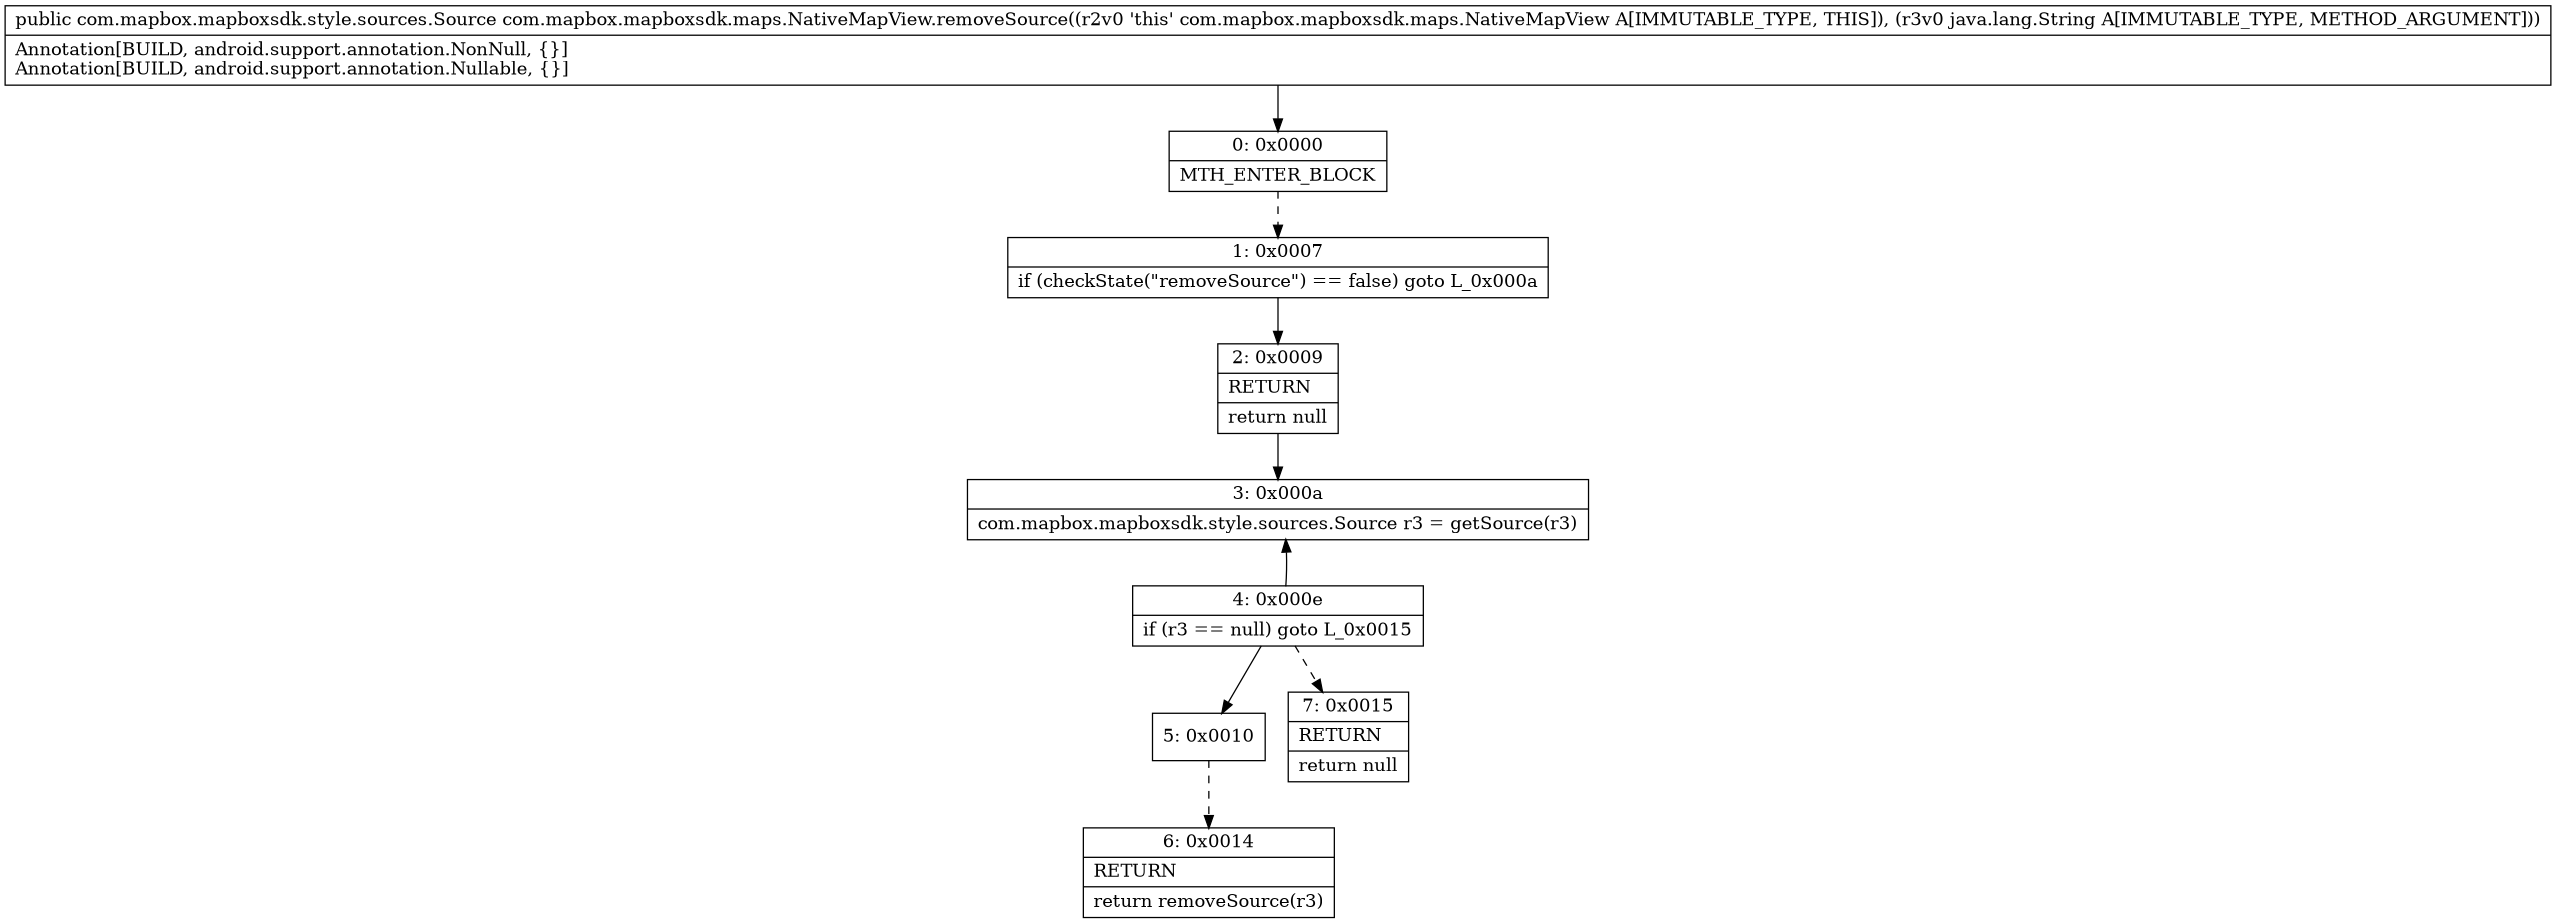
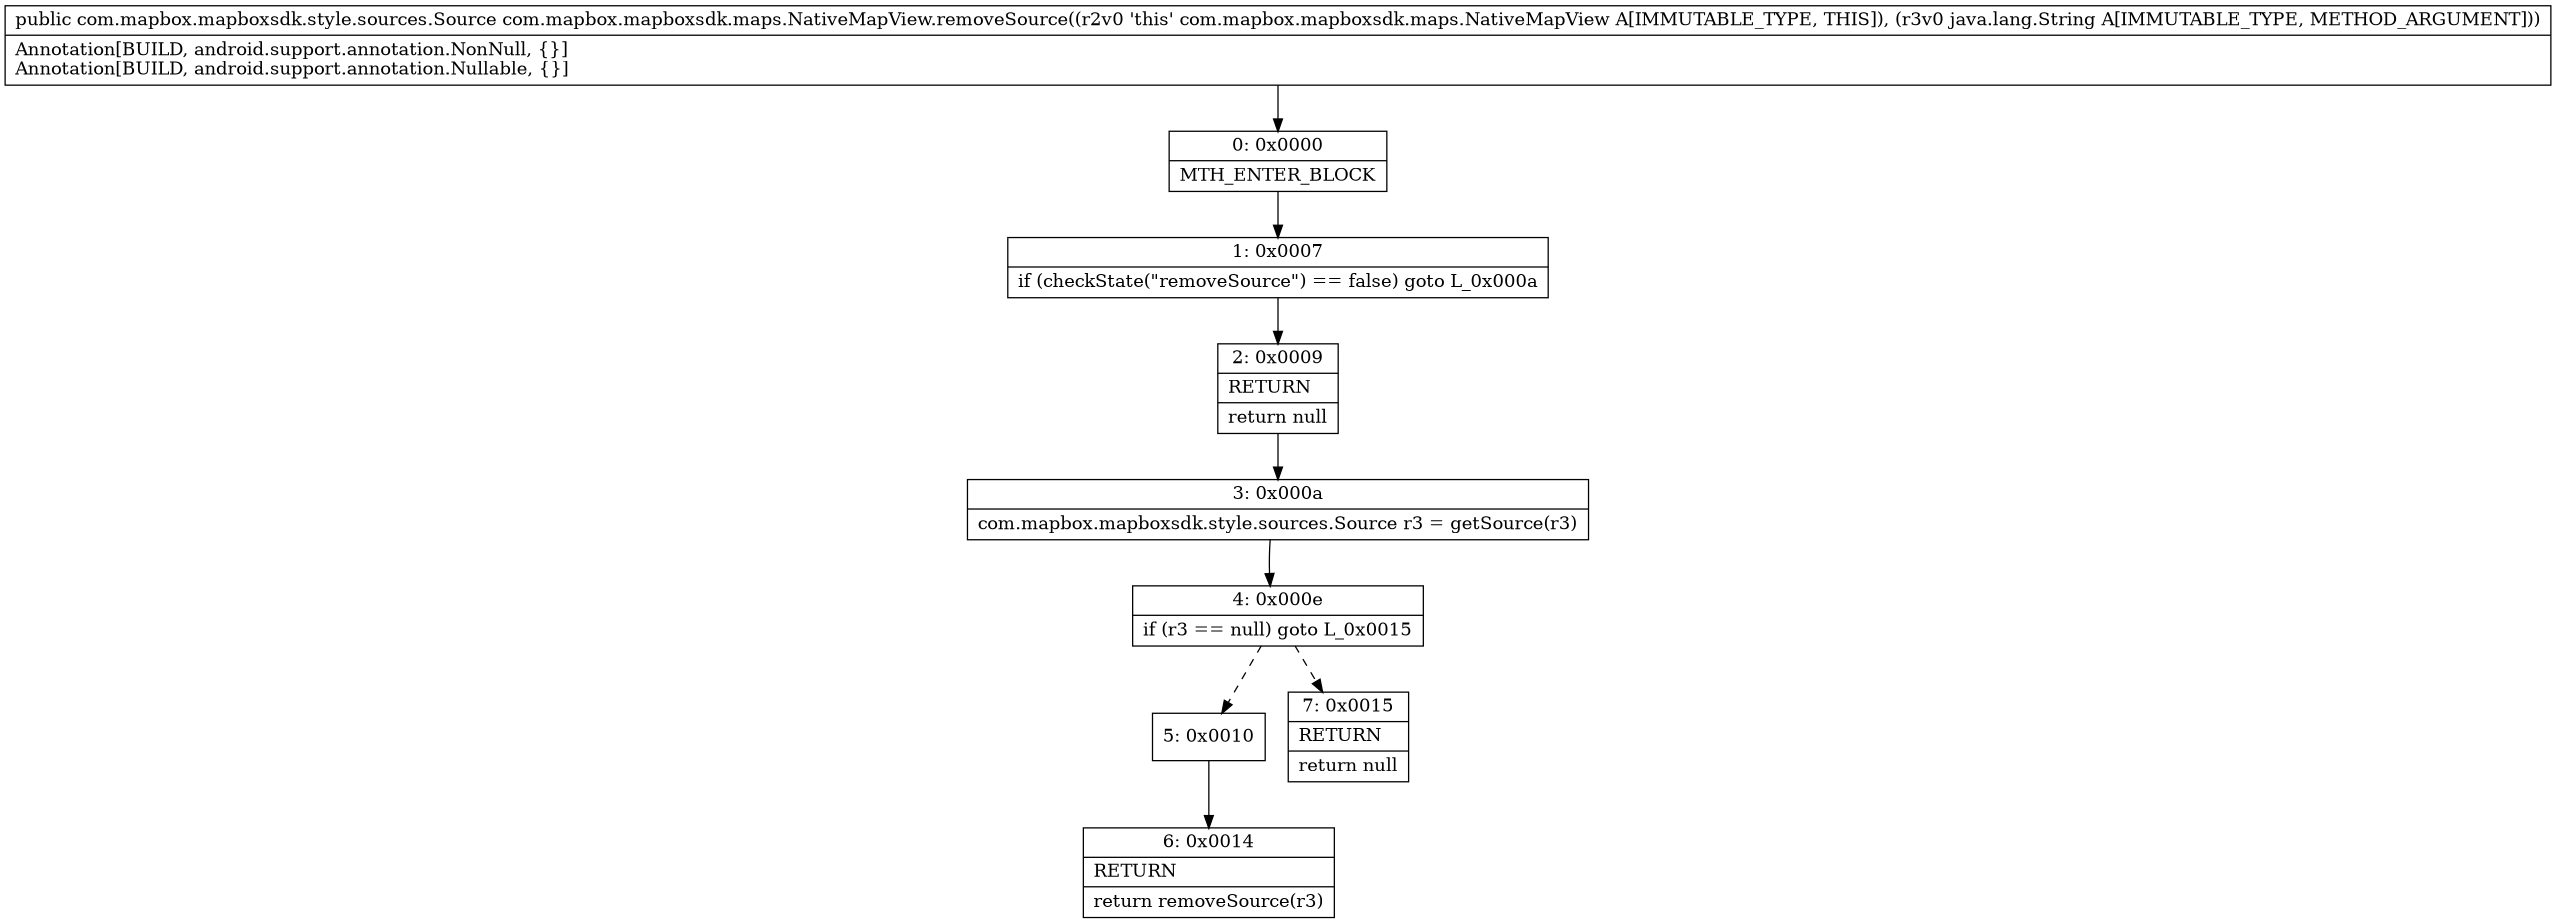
  digraph {
    node [shape=record]
    n1 [label="{0\:\ 0x0000|MTH_ENTER_BLOCK\l}"]
    n2 [label="{1\:\ 0x0007|if (checkState(\"removeSource\") == false) goto L_0x000a\l}"]
    n3 [label="{2\:\ 0x0009|RETURN\l|return null\l}"]
    n4 [label="{3\:\ 0x000a|com.mapbox.mapboxsdk.style.sources.Source r3 = getSource(r3)\l}"]
    n5 [label="{4\:\ 0x000e|if (r3 == null) goto L_0x0015\l}"]
    n6 [label="{5\:\ 0x0010}"]
    n7 [label="{7\:\ 0x0015|RETURN\l|return null\l}"]
    n8 [label="{6\:\ 0x0014|RETURN\l|return removeSource(r3)\l}"]
    n9 [label="{public com.mapbox.mapboxsdk.style.sources.Source com.mapbox.mapboxsdk.maps.NativeMapView.removeSource((r2v0 'this' com.mapbox.mapboxsdk.maps.NativeMapView A[IMMUTABLE_TYPE, THIS]), (r3v0 java.lang.String A[IMMUTABLE_TYPE, METHOD_ARGUMENT]))  | Annotation[BUILD, android.support.annotation.NonNull, \{\}]\lAnnotation[BUILD, android.support.annotation.Nullable, \{\}]\l}"]
-   n1 -> n2 [style=dashed]
+   n1 -> n2
    n2 -> n3 [style=solid]
    n3 -> n4
-   n5 -> n4
-   n5 -> n6 [style=solid]
+   n4 -> n5
+   n5 -> n6 [style=dashed]
    n5 -> n7 [style=dashed]
-   n6 -> n8 [style=dashed]
+   n6 -> n8
    n9 -> n1
  }
